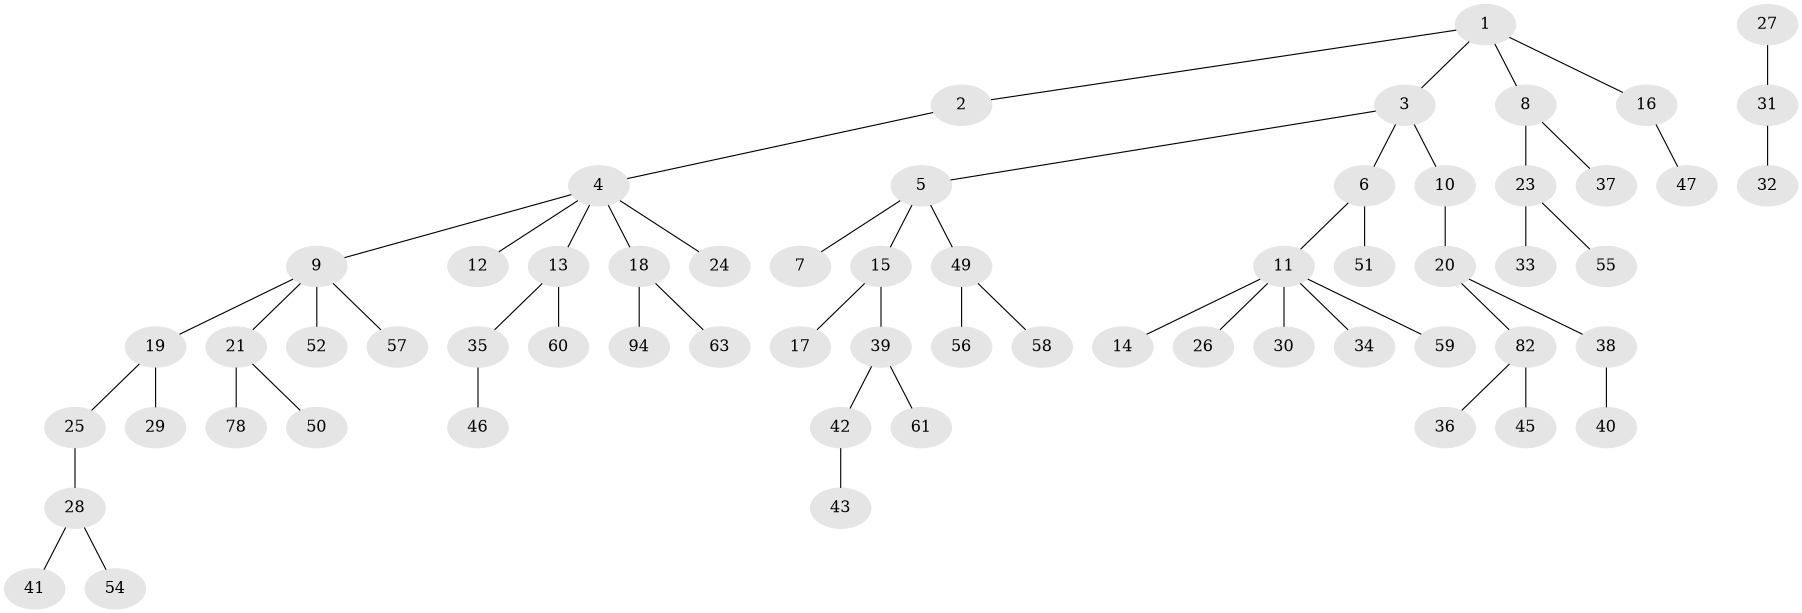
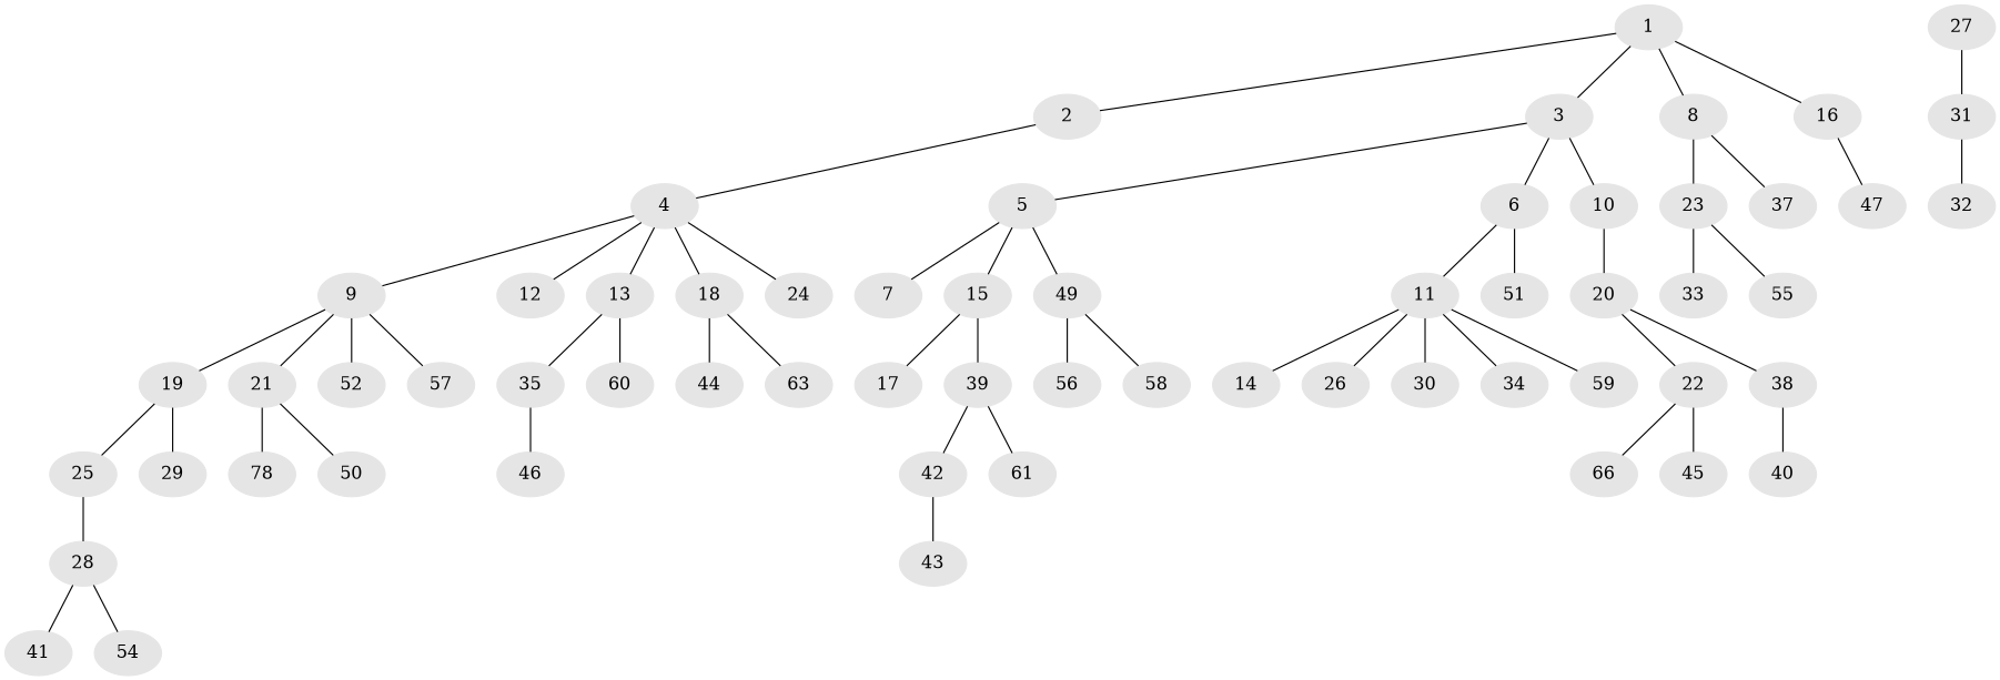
  graph {
    node [color=gray90 style=filled]
    1
    2
    3
    8
    16
    4
    5
    6
    10
    23
    37
    47
    9
    12
    13
    18
    24
    7
    15
    49
    11
    51
    20
    19
    21
    52
    57
    35
    60
-   44 [label=94]
+   44
    n31 [label=63]
    17
    39
    14
    26
    30
    34
    59
    33
    55
    25
    29
    n43 [label=78]
    50
-   22 [label=82]
+   22
    38
    27
    31
    46
    42
    61
    56
    58
    28
-   36
+   36 [label=66]
    45
    40
    41
    54
    32
    43
    1 -- 2
    1 -- 3
    1 -- 8
    1 -- 16
    2 -- 4
    3 -- 5
    3 -- 6
    3 -- 10
    8 -- 23
    8 -- 37
    16 -- 47
    4 -- 9
    4 -- 12
    4 -- 13
    4 -- 18
    4 -- 24
    5 -- 7
    5 -- 15
    5 -- 49
    6 -- 11
    6 -- 51
    10 -- 20
    23 -- 33
    23 -- 55
    9 -- 19
    9 -- 21
    9 -- 52
    9 -- 57
    13 -- 35
    13 -- 60
    18 -- 44
    18 -- n31
    15 -- 17
    15 -- 39
    49 -- 56
    49 -- 58
    11 -- 14
    11 -- 26
    11 -- 30
    11 -- 34
    11 -- 59
    20 -- 22
    20 -- 38
    19 -- 25
    19 -- 29
    21 -- n43
    21 -- 50
    35 -- 46
    39 -- 42
    39 -- 61
    25 -- 28
    22 -- 36
    22 -- 45
    38 -- 40
    27 -- 31
    31 -- 32
    42 -- 43
    28 -- 41
    28 -- 54
  }
